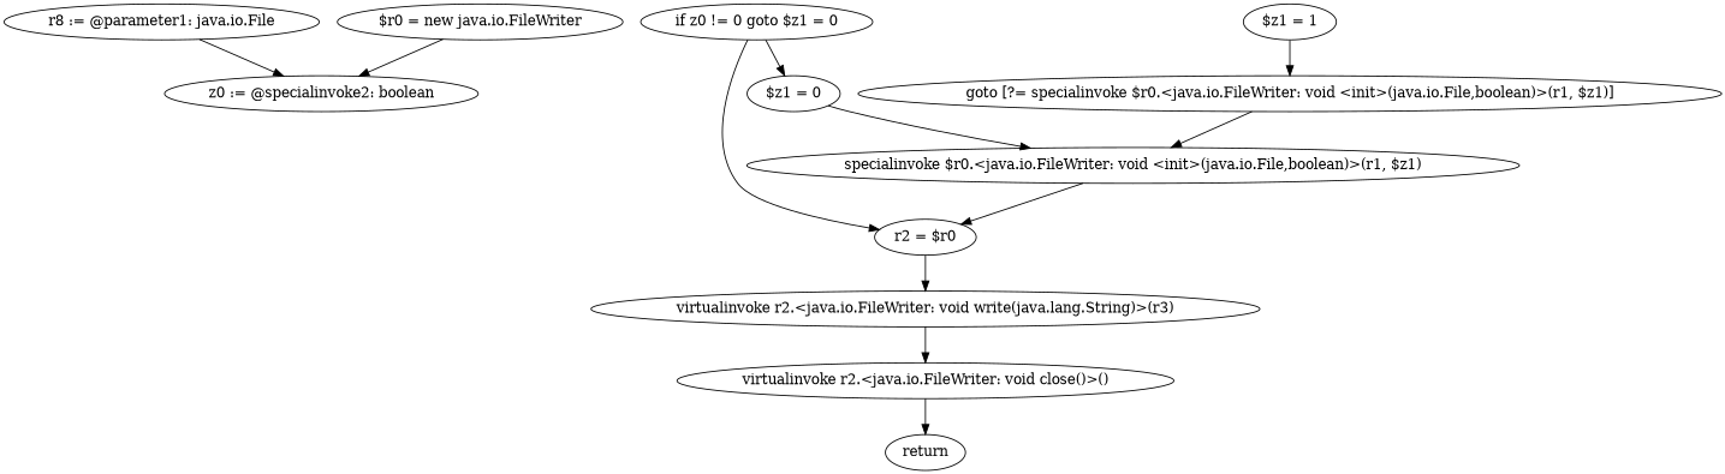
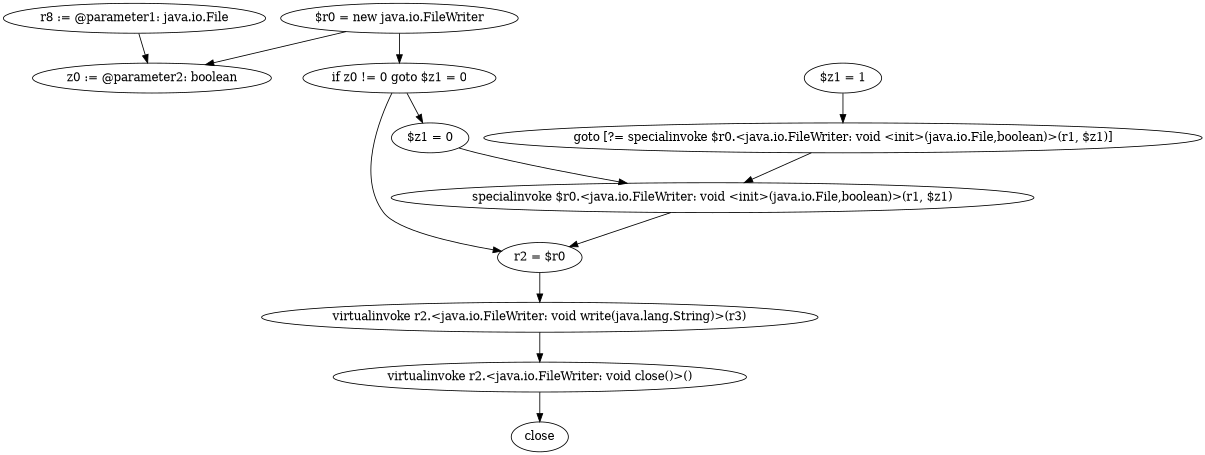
  digraph {
    n1 [label="r8 := @parameter1: java.io.File"]
-   "z0 := @parameter2: boolean" [label="z0 := @specialinvoke2: boolean"]
+   "z0 := @parameter2: boolean"
    "$r0 = new java.io.FileWriter"
    "if z0 != 0 goto $z1 = 0"
    "$z1 = 0"
    "r2 = $r0"
    "$z1 = 1"
    "goto [?= specialinvoke $r0.<java.io.FileWriter: void <init>(java.io.File,boolean)>(r1, $z1)]"
    "specialinvoke $r0.<java.io.FileWriter: void <init>(java.io.File,boolean)>(r1, $z1)"
    "virtualinvoke r2.<java.io.FileWriter: void write(java.lang.String)>(r3)"
    "virtualinvoke r2.<java.io.FileWriter: void close()>()"
-   return
+   return [label=close]
    n1 -> "z0 := @parameter2: boolean"
    "$r0 = new java.io.FileWriter" -> "z0 := @parameter2: boolean"
+   "$r0 = new java.io.FileWriter" -> "if z0 != 0 goto $z1 = 0"
    "if z0 != 0 goto $z1 = 0" -> "$z1 = 0"
    "if z0 != 0 goto $z1 = 0" -> "r2 = $r0"
    "$z1 = 0" -> "specialinvoke $r0.<java.io.FileWriter: void <init>(java.io.File,boolean)>(r1, $z1)"
    "r2 = $r0" -> "virtualinvoke r2.<java.io.FileWriter: void write(java.lang.String)>(r3)"
    "$z1 = 1" -> "goto [?= specialinvoke $r0.<java.io.FileWriter: void <init>(java.io.File,boolean)>(r1, $z1)]"
    "goto [?= specialinvoke $r0.<java.io.FileWriter: void <init>(java.io.File,boolean)>(r1, $z1)]" -> "specialinvoke $r0.<java.io.FileWriter: void <init>(java.io.File,boolean)>(r1, $z1)"
    "specialinvoke $r0.<java.io.FileWriter: void <init>(java.io.File,boolean)>(r1, $z1)" -> "r2 = $r0"
    "virtualinvoke r2.<java.io.FileWriter: void write(java.lang.String)>(r3)" -> "virtualinvoke r2.<java.io.FileWriter: void close()>()"
    "virtualinvoke r2.<java.io.FileWriter: void close()>()" -> return
  }
